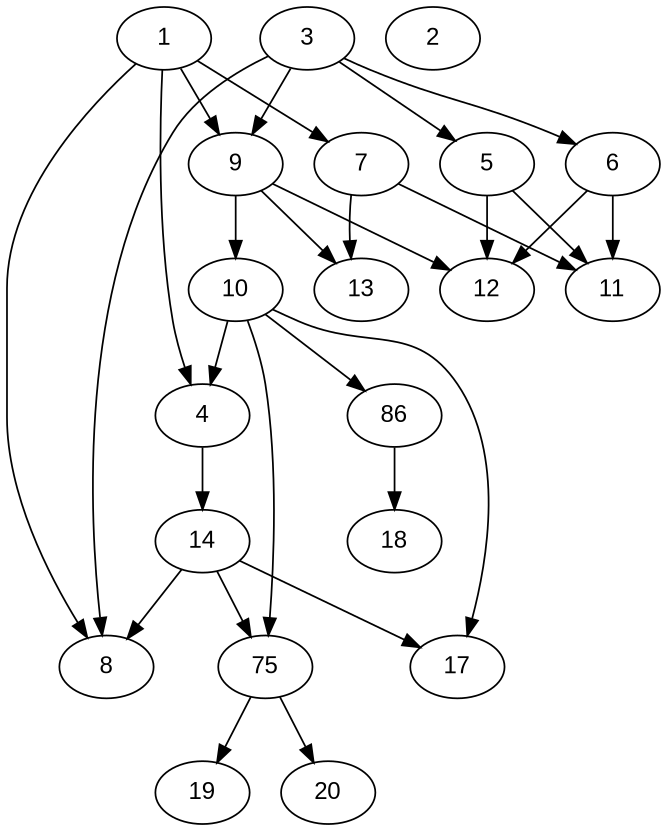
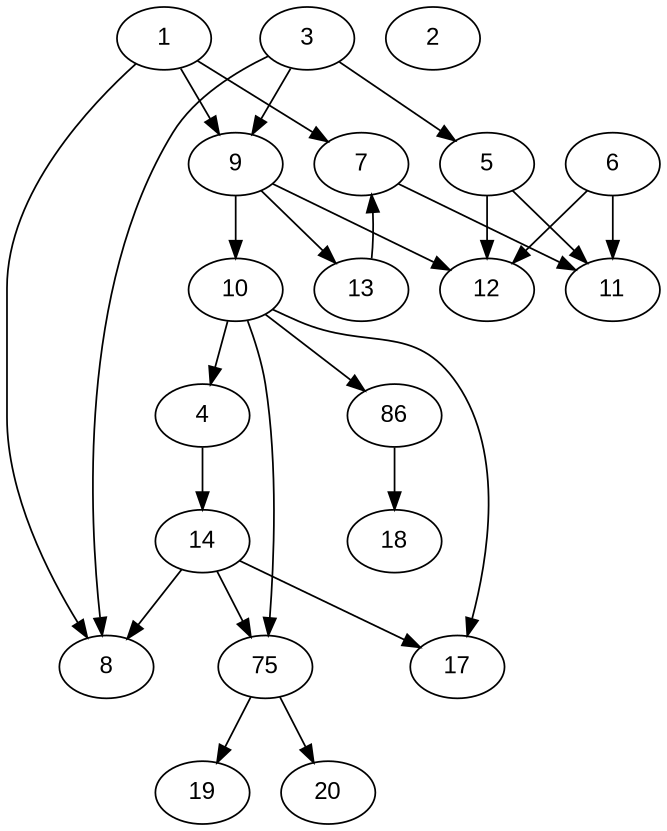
  digraph {
    fontname="Liberation Sans"
    node [alpha=0.12 fontname="Liberation Sans"]
    edge [fontname="Liberation Sans"]
    1 [expect_size=23705600]
    4 [alpha=0.15 expect_size=43217920]
    7 [alpha=0.09 expect_size=32573440]
    8 [alpha=0.16 expect_size=15858688]
    9 [alpha=0.17 expect_size=21406720]
    14 [alpha=0.10 expect_size=47369216]
    11 [alpha=0.07 expect_size=38187008]
    13 [alpha=0.11 expect_size=33783808]
    10 [alpha=0.18 expect_size=51603456]
    12 [alpha=0.18 expect_size=18729984]
    n11 [alpha=0.03 expect_size=34849792 label=75]
    n12 [alpha=0.19 expect_size=41289728 label=86]
    17 [alpha=0.15 expect_size=42521600]
    2 [alpha=0.06 expect_size=6091776]
    3 [alpha=0.06 expect_size=22490112]
    5 [alpha=0.03 expect_size=12197888]
    6 [alpha=0.01 expect_size=24657920]
    19 [alpha=0.05 expect_size=7081984]
    20 [alpha=0.07 expect_size=47128576]
    18 [expect_size=15918080]
-   1 -> 4
    1 -> 7
    1 -> 8
    1 -> 9
    4 -> 14
    7 -> 11
-   7 -> 13
+   13 -> 7
    9 -> 13
    9 -> 10
    9 -> 12
    14 -> 8
    14 -> n11
    14 -> 17
    10 -> 4
    10 -> n11
    10 -> n12
    10 -> 17
    n11 -> 19
    n11 -> 20
    n12 -> 18
    3 -> 8
    3 -> 9
    3 -> 5
-   3 -> 6
    5 -> 11
    5 -> 12
    6 -> 11
    6 -> 12
  }
